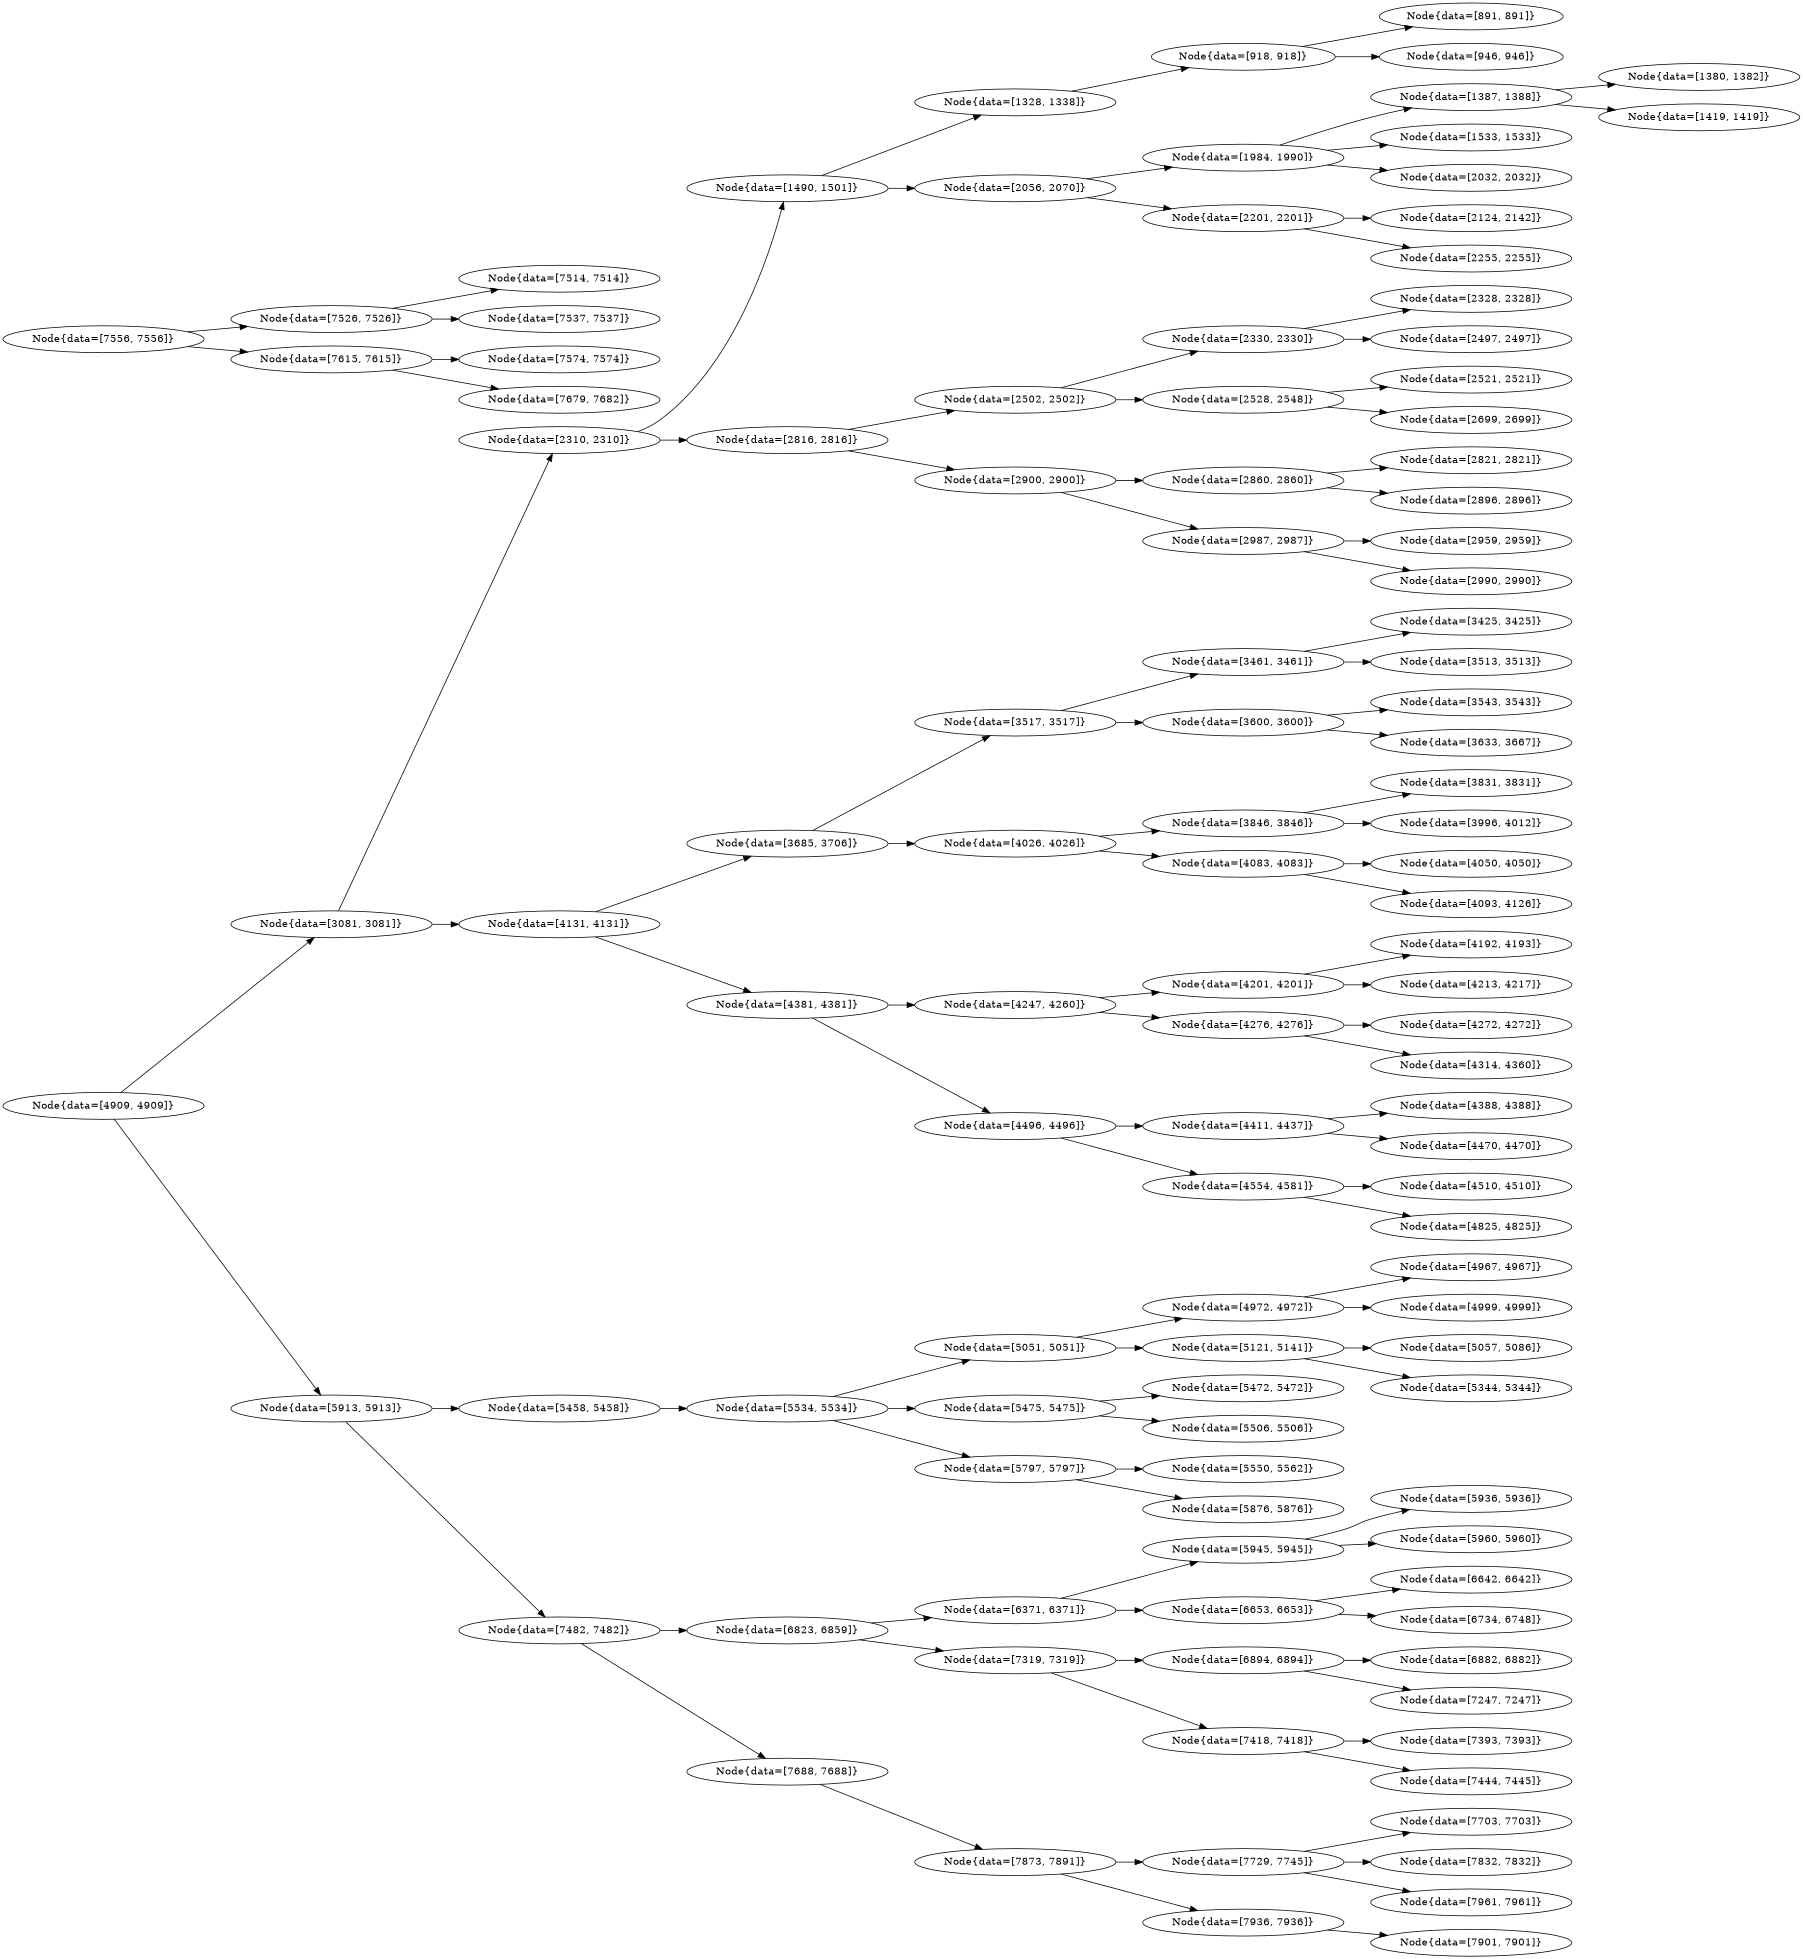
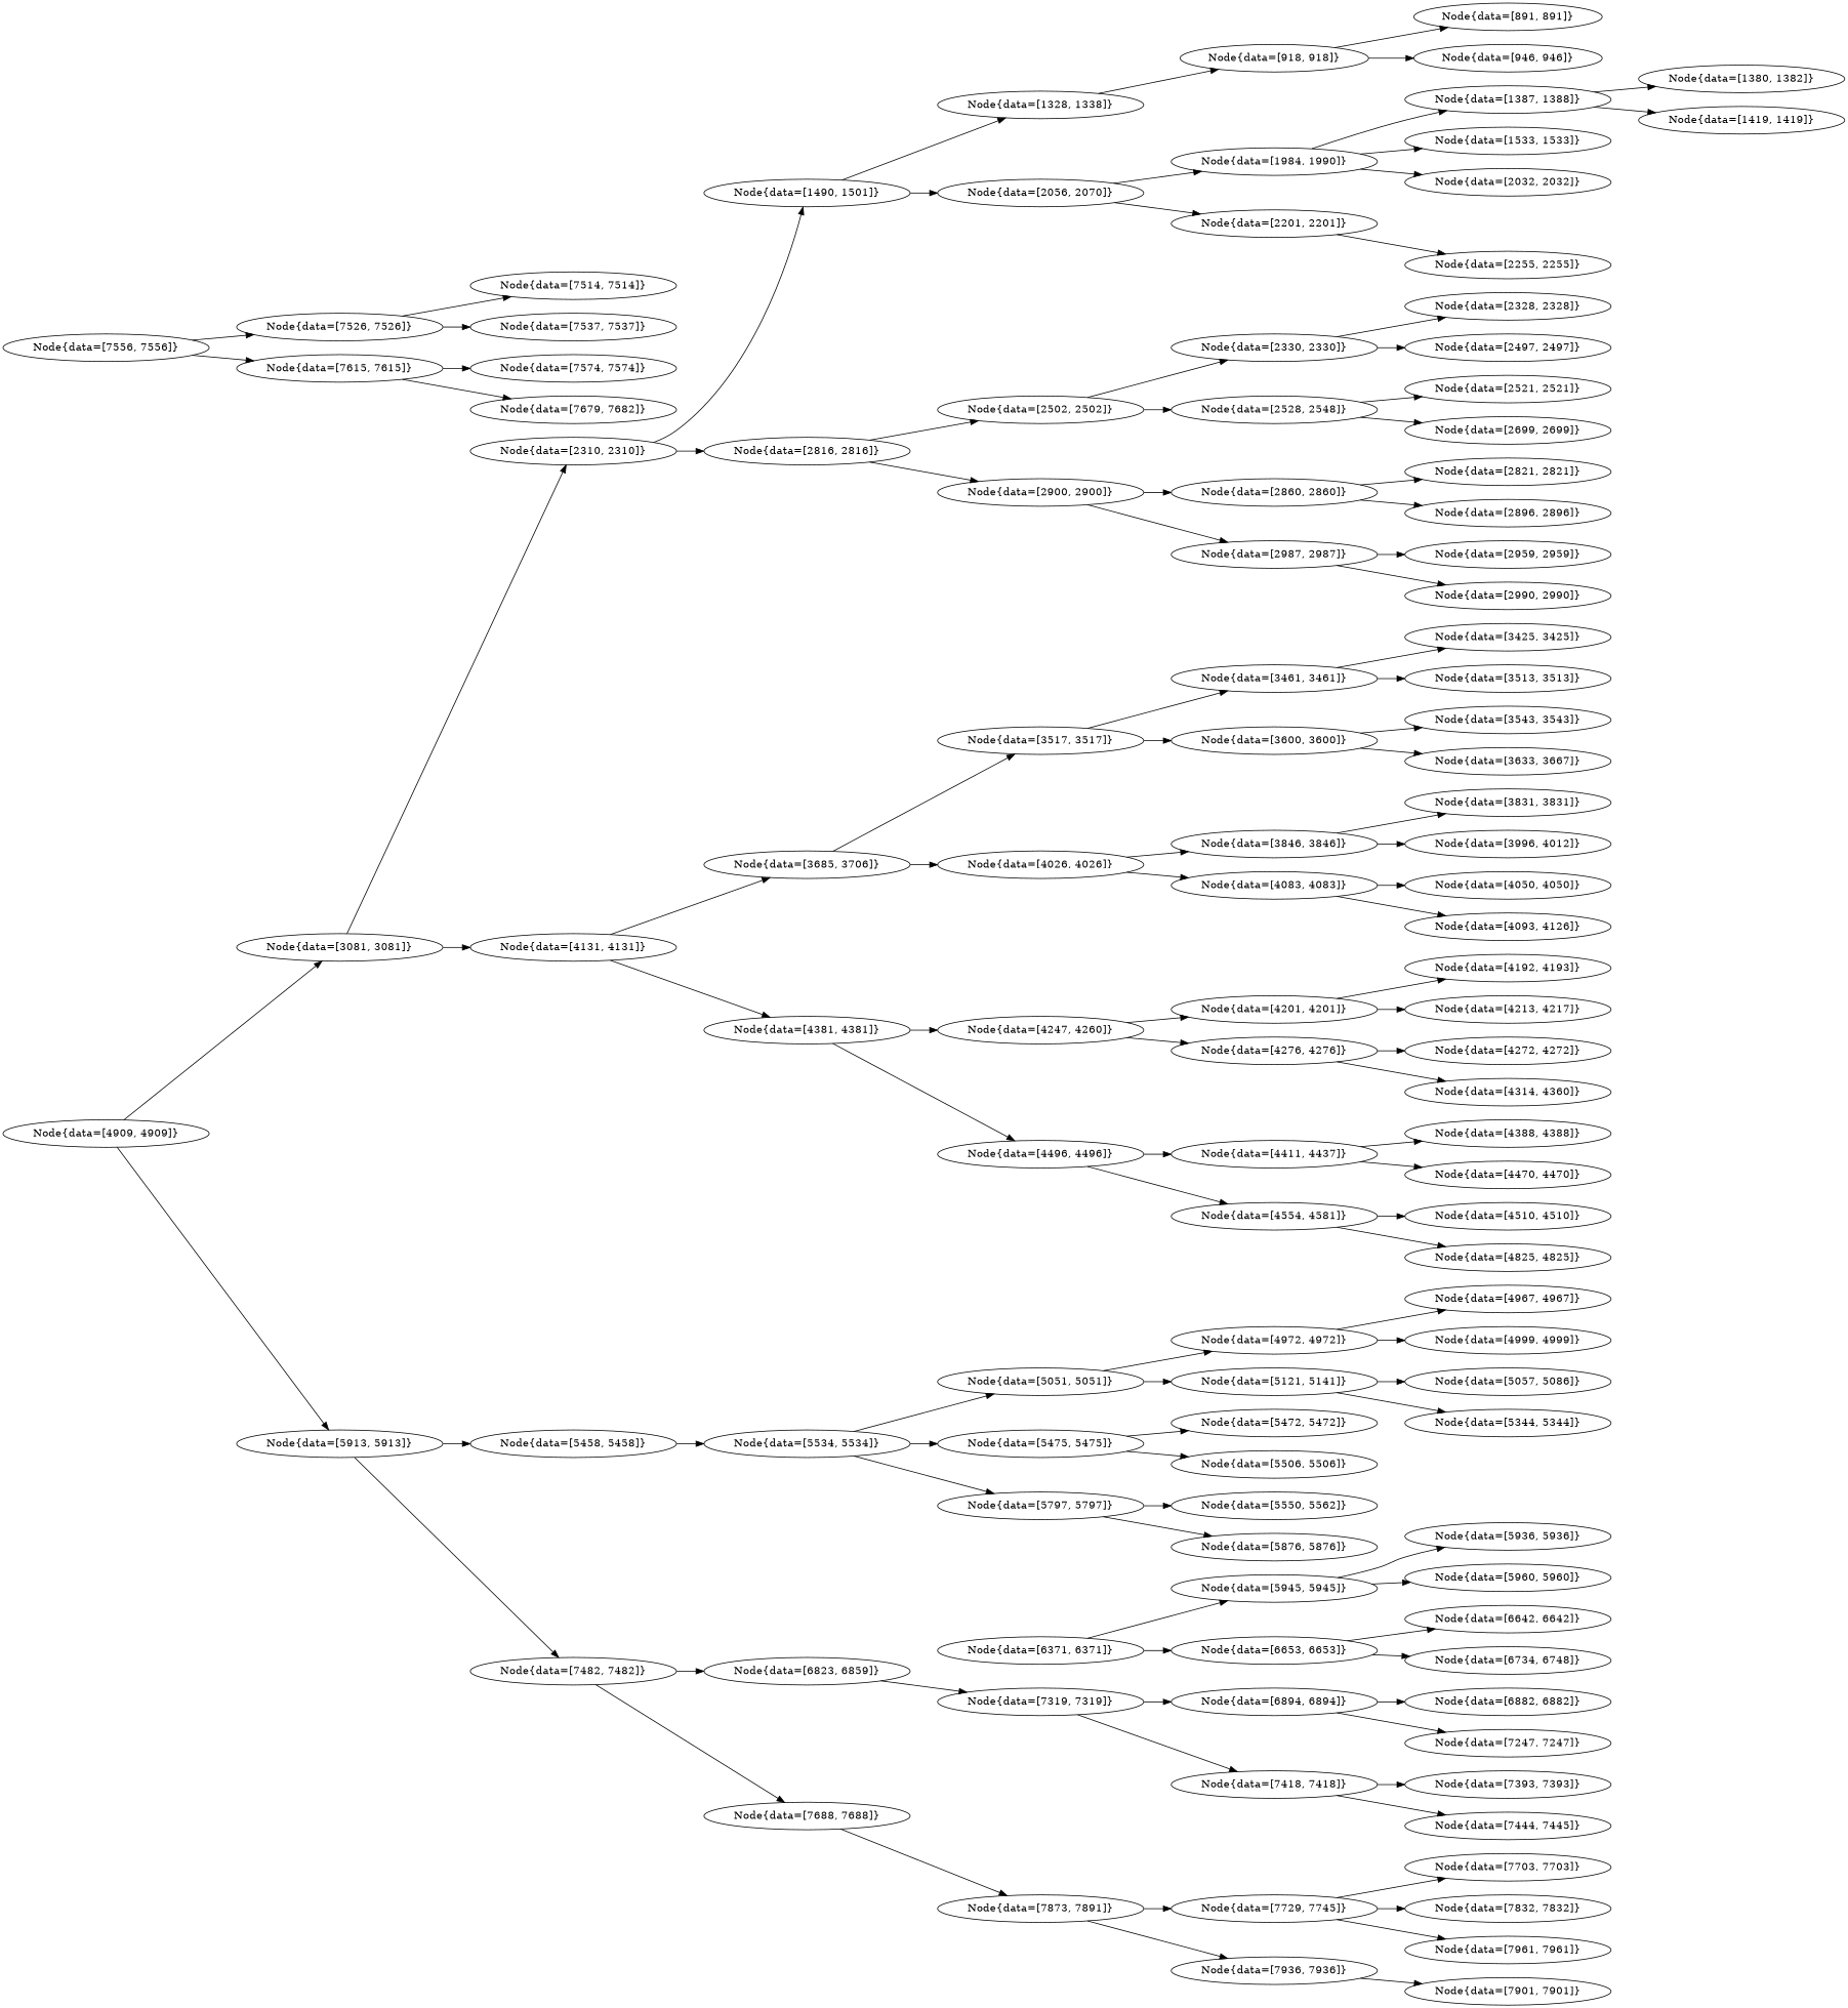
  digraph {
    rankdir=LR
    n1 [label="Node{data=[4909, 4909]}"]
    n2 [label="Node{data=[3081, 3081]}"]
    n3 [label="Node{data=[5913, 5913]}"]
    n4 [label="Node{data=[2310, 2310]}"]
    n5 [label="Node{data=[4131, 4131]}"]
    n6 [label="Node{data=[5458, 5458]}"]
    n7 [label="Node{data=[7482, 7482]}"]
    n8 [label="Node{data=[1490, 1501]}"]
    n9 [label="Node{data=[2816, 2816]}"]
    n10 [label="Node{data=[3685, 3706]}"]
    n11 [label="Node{data=[4381, 4381]}"]
    n12 [label="Node{data=[1328, 1338]}"]
    n13 [label="Node{data=[2056, 2070]}"]
    n14 [label="Node{data=[2502, 2502]}"]
    n15 [label="Node{data=[2900, 2900]}"]
    n16 [label="Node{data=[918, 918]}"]
    n17 [label="Node{data=[1984, 1990]}"]
    n18 [label="Node{data=[2201, 2201]}"]
    n19 [label="Node{data=[891, 891]}"]
    n20 [label="Node{data=[946, 946]}"]
    n21 [label="Node{data=[1387, 1388]}"]
    n22 [label="Node{data=[1380, 1382]}"]
    n23 [label="Node{data=[1419, 1419]}"]
    n24 [label="Node{data=[1533, 1533]}"]
    n25 [label="Node{data=[2032, 2032]}"]
-   n26 [label="Node{data=[2124, 2142]}"]
    n27 [label="Node{data=[2255, 2255]}"]
    n28 [label="Node{data=[2330, 2330]}"]
    n29 [label="Node{data=[2528, 2548]}"]
    n30 [label="Node{data=[2860, 2860]}"]
    n31 [label="Node{data=[2987, 2987]}"]
    n32 [label="Node{data=[2328, 2328]}"]
    n33 [label="Node{data=[2497, 2497]}"]
    n34 [label="Node{data=[2521, 2521]}"]
    n35 [label="Node{data=[2699, 2699]}"]
    n36 [label="Node{data=[2821, 2821]}"]
    n37 [label="Node{data=[2896, 2896]}"]
    n38 [label="Node{data=[2959, 2959]}"]
    n39 [label="Node{data=[2990, 2990]}"]
    n40 [label="Node{data=[3517, 3517]}"]
    n41 [label="Node{data=[4026, 4026]}"]
    n42 [label="Node{data=[4247, 4260]}"]
    n43 [label="Node{data=[4496, 4496]}"]
    n44 [label="Node{data=[3461, 3461]}"]
    n45 [label="Node{data=[3600, 3600]}"]
    n46 [label="Node{data=[3846, 3846]}"]
    n47 [label="Node{data=[4083, 4083]}"]
    n48 [label="Node{data=[3425, 3425]}"]
    n49 [label="Node{data=[3513, 3513]}"]
    n50 [label="Node{data=[3543, 3543]}"]
    n51 [label="Node{data=[3633, 3667]}"]
    n52 [label="Node{data=[3831, 3831]}"]
    n53 [label="Node{data=[3996, 4012]}"]
    n54 [label="Node{data=[4050, 4050]}"]
    n55 [label="Node{data=[4093, 4126]}"]
    n56 [label="Node{data=[4201, 4201]}"]
    n57 [label="Node{data=[4276, 4276]}"]
    n58 [label="Node{data=[4411, 4437]}"]
    n59 [label="Node{data=[4554, 4581]}"]
    n60 [label="Node{data=[4192, 4193]}"]
    n61 [label="Node{data=[4213, 4217]}"]
    n62 [label="Node{data=[4272, 4272]}"]
    n63 [label="Node{data=[4314, 4360]}"]
    n64 [label="Node{data=[4388, 4388]}"]
    n65 [label="Node{data=[4470, 4470]}"]
    n66 [label="Node{data=[4510, 4510]}"]
    n67 [label="Node{data=[4825, 4825]}"]
    n68 [label="Node{data=[5534, 5534]}"]
    n69 [label="Node{data=[6823, 6859]}"]
    n70 [label="Node{data=[7688, 7688]}"]
    n71 [label="Node{data=[5051, 5051]}"]
    n72 [label="Node{data=[4972, 4972]}"]
    n73 [label="Node{data=[5121, 5141]}"]
    n74 [label="Node{data=[5475, 5475]}"]
    n75 [label="Node{data=[5797, 5797]}"]
    n76 [label="Node{data=[4967, 4967]}"]
    n77 [label="Node{data=[4999, 4999]}"]
    n78 [label="Node{data=[5057, 5086]}"]
    n79 [label="Node{data=[5344, 5344]}"]
    n80 [label="Node{data=[5472, 5472]}"]
    n81 [label="Node{data=[5506, 5506]}"]
    n82 [label="Node{data=[5550, 5562]}"]
    n83 [label="Node{data=[5876, 5876]}"]
    n84 [label="Node{data=[6371, 6371]}"]
    n85 [label="Node{data=[7319, 7319]}"]
    n86 [label="Node{data=[7873, 7891]}"]
    n87 [label="Node{data=[5945, 5945]}"]
    n88 [label="Node{data=[6653, 6653]}"]
    n89 [label="Node{data=[6894, 6894]}"]
    n90 [label="Node{data=[7418, 7418]}"]
    n91 [label="Node{data=[5936, 5936]}"]
    n92 [label="Node{data=[5960, 5960]}"]
    n93 [label="Node{data=[6642, 6642]}"]
    n94 [label="Node{data=[6734, 6748]}"]
    n95 [label="Node{data=[6882, 6882]}"]
    n96 [label="Node{data=[7247, 7247]}"]
    n97 [label="Node{data=[7393, 7393]}"]
    n98 [label="Node{data=[7444, 7445]}"]
    n99 [label="Node{data=[7556, 7556]}"]
    n100 [label="Node{data=[7526, 7526]}"]
    n101 [label="Node{data=[7615, 7615]}"]
    n102 [label="Node{data=[7729, 7745]}"]
    n103 [label="Node{data=[7936, 7936]}"]
    n104 [label="Node{data=[7514, 7514]}"]
    n105 [label="Node{data=[7537, 7537]}"]
    n106 [label="Node{data=[7574, 7574]}"]
    n107 [label="Node{data=[7679, 7682]}"]
    n108 [label="Node{data=[7703, 7703]}"]
    n109 [label="Node{data=[7832, 7832]}"]
    n110 [label="Node{data=[7961, 7961]}"]
    n111 [label="Node{data=[7901, 7901]}"]
    n1 -> n2
    n1 -> n3
    n2 -> n4
    n2 -> n5
    n3 -> n6
    n3 -> n7
    n4 -> n8
    n4 -> n9
    n5 -> n10
    n5 -> n11
    n6 -> n68
    n7 -> n69
    n7 -> n70
    n8 -> n12
    n8 -> n13
    n9 -> n14
    n9 -> n15
    n10 -> n40
    n10 -> n41
    n11 -> n42
    n11 -> n43
    n12 -> n16
    n13 -> n17
    n13 -> n18
    n14 -> n28
    n14 -> n29
    n15 -> n30
    n15 -> n31
    n16 -> n19
    n16 -> n20
    n17 -> n21
    n17 -> n24
    n17 -> n25
-   n18 -> n26
    n18 -> n27
    n21 -> n22
    n21 -> n23
    n28 -> n32
    n28 -> n33
    n29 -> n34
    n29 -> n35
    n30 -> n36
    n30 -> n37
    n31 -> n38
    n31 -> n39
    n40 -> n44
    n40 -> n45
    n41 -> n46
    n41 -> n47
    n42 -> n56
    n42 -> n57
    n43 -> n58
    n43 -> n59
    n44 -> n48
    n44 -> n49
    n45 -> n50
    n45 -> n51
    n46 -> n52
    n46 -> n53
    n47 -> n54
    n47 -> n55
    n56 -> n60
    n56 -> n61
    n57 -> n62
    n57 -> n63
    n58 -> n64
    n58 -> n65
    n59 -> n66
    n59 -> n67
    n68 -> n71
    n68 -> n74
    n68 -> n75
-   n69 -> n84
    n69 -> n85
    n70 -> n86
    n71 -> n72
    n71 -> n73
    n72 -> n76
    n72 -> n77
    n73 -> n78
    n73 -> n79
    n74 -> n80
    n74 -> n81
    n75 -> n82
    n75 -> n83
    n84 -> n87
    n84 -> n88
    n85 -> n89
    n85 -> n90
    n86 -> n102
    n86 -> n103
    n87 -> n91
    n87 -> n92
    n88 -> n93
    n88 -> n94
    n89 -> n95
    n89 -> n96
    n90 -> n97
    n90 -> n98
    n99 -> n100
    n99 -> n101
    n100 -> n104
    n100 -> n105
    n101 -> n106
    n101 -> n107
    n102 -> n108
    n102 -> n109
    n102 -> n110
    n103 -> n111
  }
